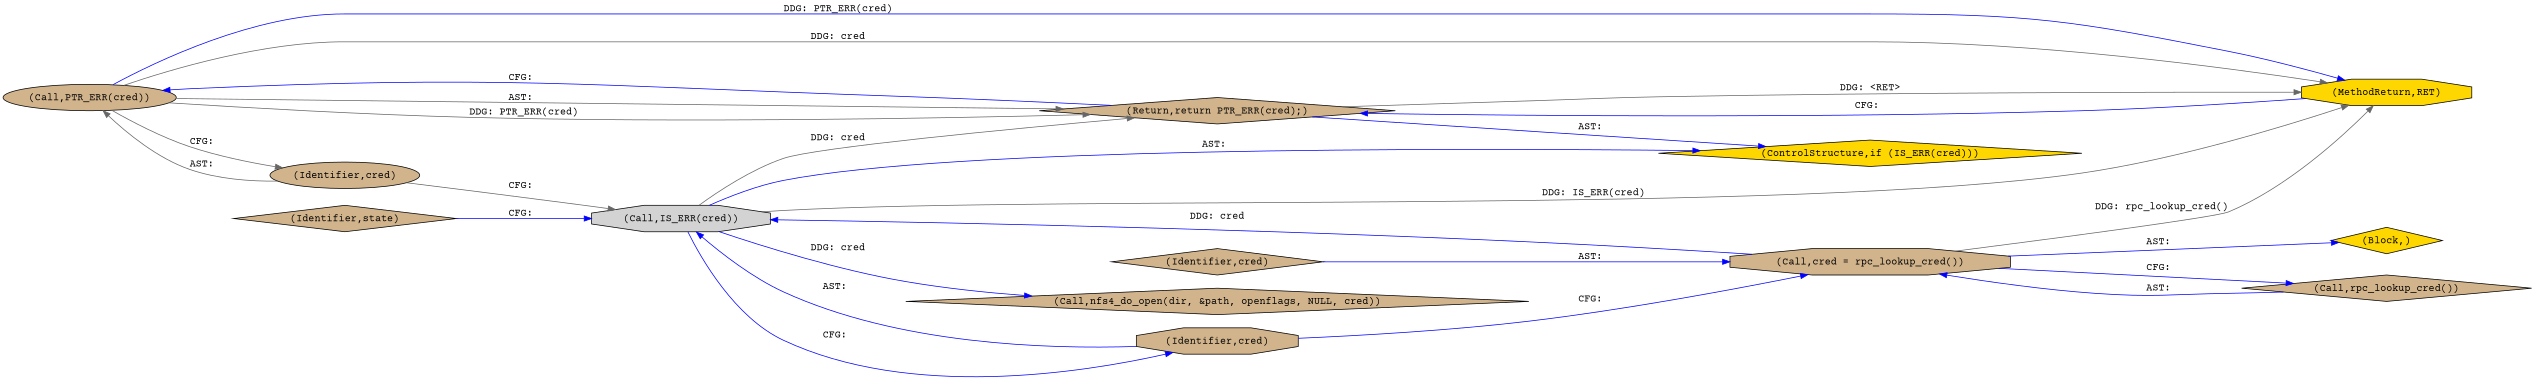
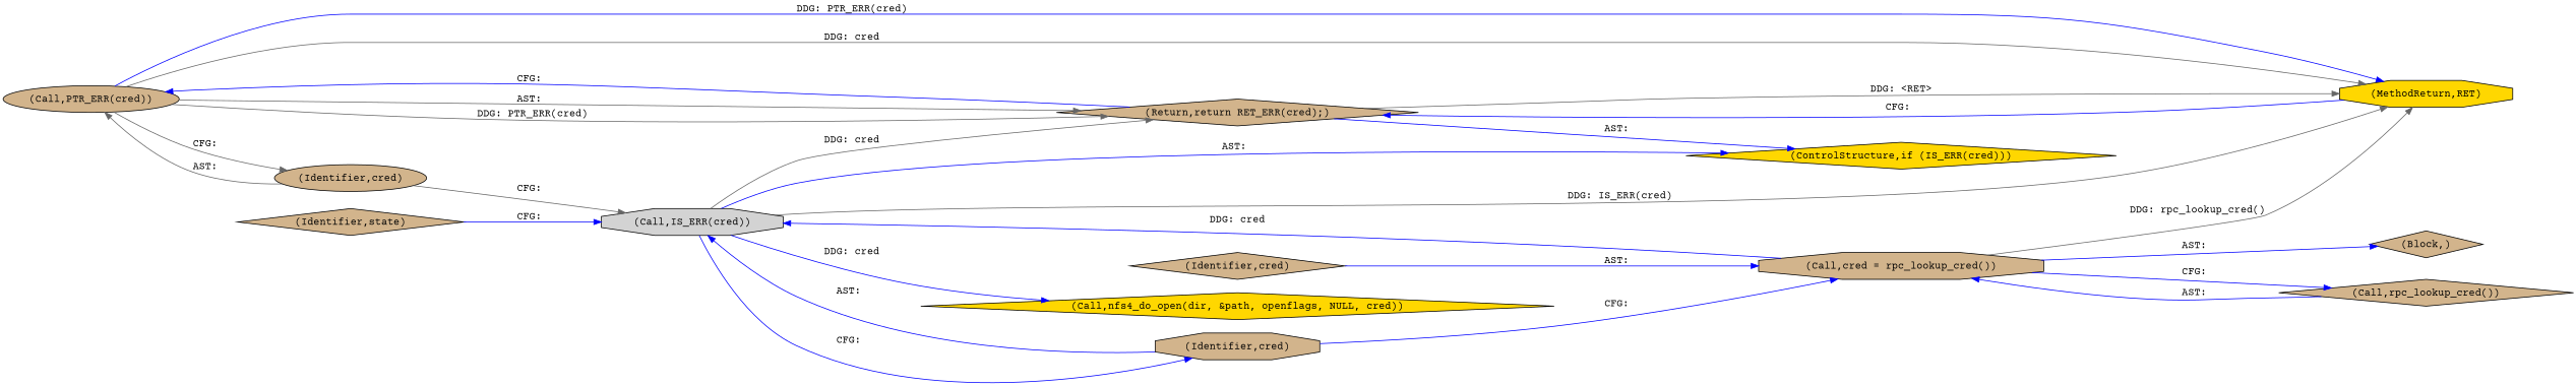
  digraph {
    fontname="Courier Prime"
    rankdir=LR
    node [fillcolor=tan fontname="Courier Prime" shape=diamond style=filled]
    edge [color=blue fontname="Courier Prime"]
    n1 [label="(Call,PTR_ERR(cred))" shape=ellipse]
-   n2 [label="(Return,return PTR_ERR(cred);)"]
+   n2 [label="(Return,return RET_ERR(cred);)"]
    n3 [label="(Identifier,cred)" shape=ellipse]
    n4 [fillcolor=gold label="(MethodReturn,RET)" shape=octagon]
    n5 [fillcolor=gold label="(ControlStructure,if (IS_ERR(cred)))"]
    n6 [fillcolor=lightgrey label="(Call,IS_ERR(cred))" shape=octagon]
-   n7 [label="(Call,nfs4_do_open(dir, &path, openflags, NULL, cred))"]
+   n7 [fillcolor=gold label="(Call,nfs4_do_open(dir, &path, openflags, NULL, cred))"]
    n8 [label="(Identifier,cred)" shape=octagon]
    n9 [label="(Call,cred = rpc_lookup_cred())" shape=octagon]
-   n10 [fillcolor=gold label="(Block,)"]
+   n10 [label="(Block,)"]
    n11 [label="(Call,rpc_lookup_cred())"]
    n12 [label="(Identifier,cred)"]
    n13 [label="(Identifier,state)"]
    n1 -> n2 [color=gray40 label="AST: "]
    n1 -> n2 [color=gray40 label="DDG: PTR_ERR(cred)"]
    n1 -> n3 [color=gray40 label="CFG: "]
    n1 -> n4 [color=gray40 label="DDG: cred"]
    n1 -> n4 [label="DDG: PTR_ERR(cred)"]
    n2 -> n1 [label="CFG: "]
    n2 -> n4 [color=gray40 label="DDG: <RET>"]
    n2 -> n5 [label="AST: "]
    n3 -> n1 [color=gray40 label="AST: "]
    n3 -> n6 [color=gray40 label="CFG: "]
    n4 -> n2 [label="CFG: "]
    n6 -> n2 [color=gray40 label="DDG: cred"]
    n6 -> n4 [color=gray40 label="DDG: IS_ERR(cred)"]
    n6 -> n5 [label="AST: "]
    n6 -> n7 [label="DDG: cred"]
    n6 -> n8 [label="CFG: "]
    n8 -> n6 [label="AST: "]
    n8 -> n9 [label="CFG: "]
    n9 -> n4 [color=gray40 label="DDG: rpc_lookup_cred()"]
    n9 -> n6 [label="DDG: cred"]
    n9 -> n10 [label="AST: "]
    n9 -> n11 [label="CFG: "]
    n11 -> n9 [label="AST: "]
    n12 -> n9 [label="AST: "]
    n13 -> n6 [label="CFG: "]
  }
